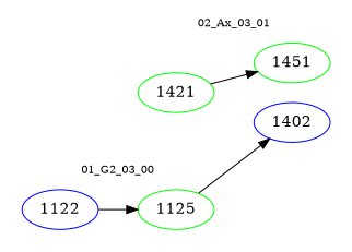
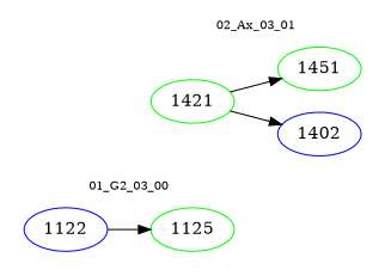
  digraph {
    rankdir=LR
    node [color=green]
    edge [color=black]
    n1 [label=1421]
    n2 [color=blue label=1402]
    n3 [label=1451]
    n4 [color=blue label=1122]
    n5 [label=1125]
    subgraph cluster_1 {
      color=white
      fontsize=10
      label="02_Ax_03_01"
      n1
      n2
      n3
    }
    subgraph cluster_2 {
      color=white
      fontsize=10
      label="01_G2_03_00"
      n4
      n5
    }
-   n5 -> n2
+   n1 -> n2
    n1 -> n3
    n4 -> n5
  }
